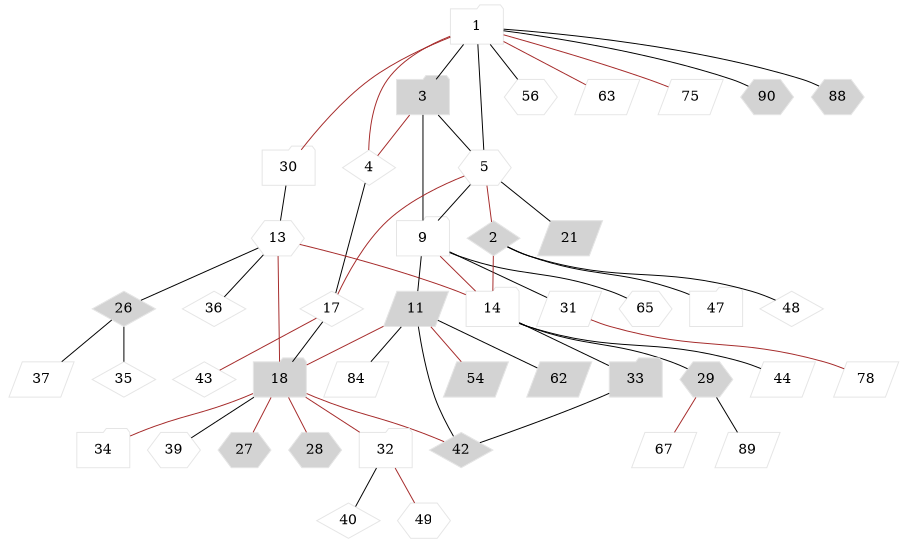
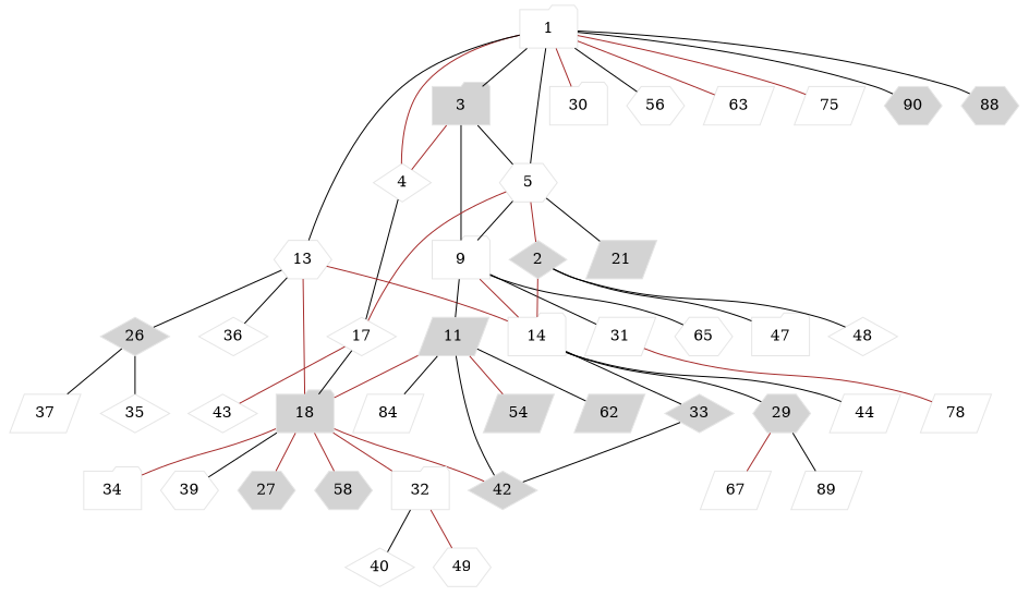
  graph {
    node [color=gray90 fillcolor=white shape=parallelogram style=filled]
    edge [color=black]
    1 [shape=folder super="+2+57"]
    3 [fillcolor=lightgrey shape=folder super="+22"]
    4 [shape=diamond super="+24+45+52+59"]
    5 [shape=hexagon super="+6+7+53"]
    13 [shape=hexagon]
    30 [shape=folder]
    56 [shape=hexagon]
    63
    75
    n10 [fillcolor=lightgrey label=90 shape=hexagon]
    88 [fillcolor=lightgrey shape=hexagon]
    9 [shape=folder super="+10"]
    17 [shape=diamond super="+58+79+81+83"]
    n14 [fillcolor=lightgrey label=2 shape=diamond super="+46+41+85+87+90+91+77+60+25"]
    21 [fillcolor=lightgrey]
    14 [shape=folder super="+15+16+74"]
    18 [fillcolor=lightgrey shape=folder super="+19+20"]
    26 [fillcolor=lightgrey shape=diamond]
    36 [shape=diamond]
    11 [fillcolor=lightgrey]
    31
    65 [shape=hexagon]
    43 [shape=diamond]
    47 [shape=folder]
    48 [shape=diamond]
    29 [fillcolor=lightgrey shape=hexagon]
-   33 [fillcolor=lightgrey shape=folder super="+70"]
+   33 [fillcolor=lightgrey shape=diamond super="+70"]
    44
    42 [fillcolor=lightgrey shape=diamond super="+73"]
    54 [fillcolor=lightgrey]
    62 [fillcolor=lightgrey]
    84
    78 [super="+82"]
    27 [fillcolor=lightgrey shape=hexagon]
-   28 [fillcolor=lightgrey shape=hexagon]
+   28 [fillcolor=lightgrey shape=hexagon label=58]
    32 [shape=folder]
    34 [shape=folder]
    39 [shape=hexagon]
    35 [shape=diamond]
    37
    67
    89
    40 [shape=diamond super="+50"]
    49 [shape=hexagon super="+64"]
    1 -- 3 [weight=2]
    1 -- 4 [color=brown weight=2]
    1 -- 5
-   30 -- 13
+   1 -- 13
    1 -- 30 [color=brown]
    1 -- 56
    1 -- 63 [color=brown]
    1 -- 75 [color=brown]
    1 -- n10
    1 -- 88
    3 -- 4 [color=brown]
    3 -- 5
    3 -- 9
    4 -- 17
    5 -- 9
    5 -- 17 [color=brown]
    5 -- n14 [color=brown weight=3]
    5 -- 21
    13 -- 14 [color=brown weight=3]
    13 -- 18 [color=brown]
    13 -- 26
    13 -- 36
    9 -- 14 [color=brown]
    9 -- 11 [weight=3]
    9 -- 31
    9 -- 65
    17 -- 18 [weight=3]
    17 -- 43 [color=brown]
    n14 -- 14 [color=brown]
    n14 -- 47
    n14 -- 48
    14 -- 29
    14 -- 33
    14 -- 44
    18 -- 42 [color=brown]
    18 -- 27 [color=brown]
    18 -- 28 [color=brown]
    18 -- 32 [color=brown]
    18 -- 34 [color=brown]
    18 -- 39
    26 -- 35
    26 -- 37
    11 -- 18 [color=brown]
    11 -- 42
    11 -- 54 [color=brown]
    11 -- 62
    11 -- 84
    31 -- 78 [color=brown]
    29 -- 67 [color=brown]
    29 -- 89
    33 -- 42
    32 -- 40
    32 -- 49 [color=brown]
  }
